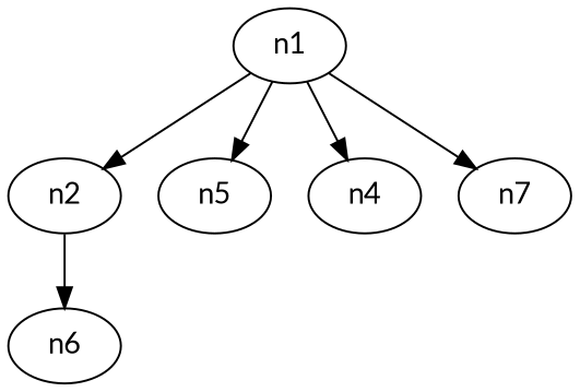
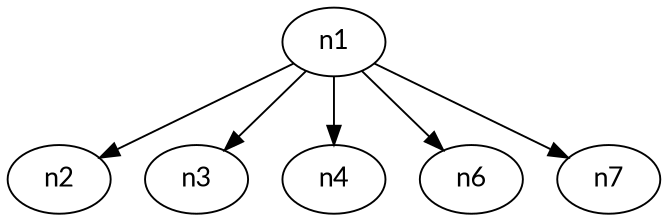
  digraph {
    fontname=Lato
    node [fontname=Lato]
    edge [fontname=Lato]
    n1
    n2
-   n3 [label=n5]
+   n3
    n4
    n6
    n7
    n1 -> n2
    n1 -> n3
    n1 -> n4
-   n2 -> n6
+   n1 -> n6
    n1 -> n7
  }
